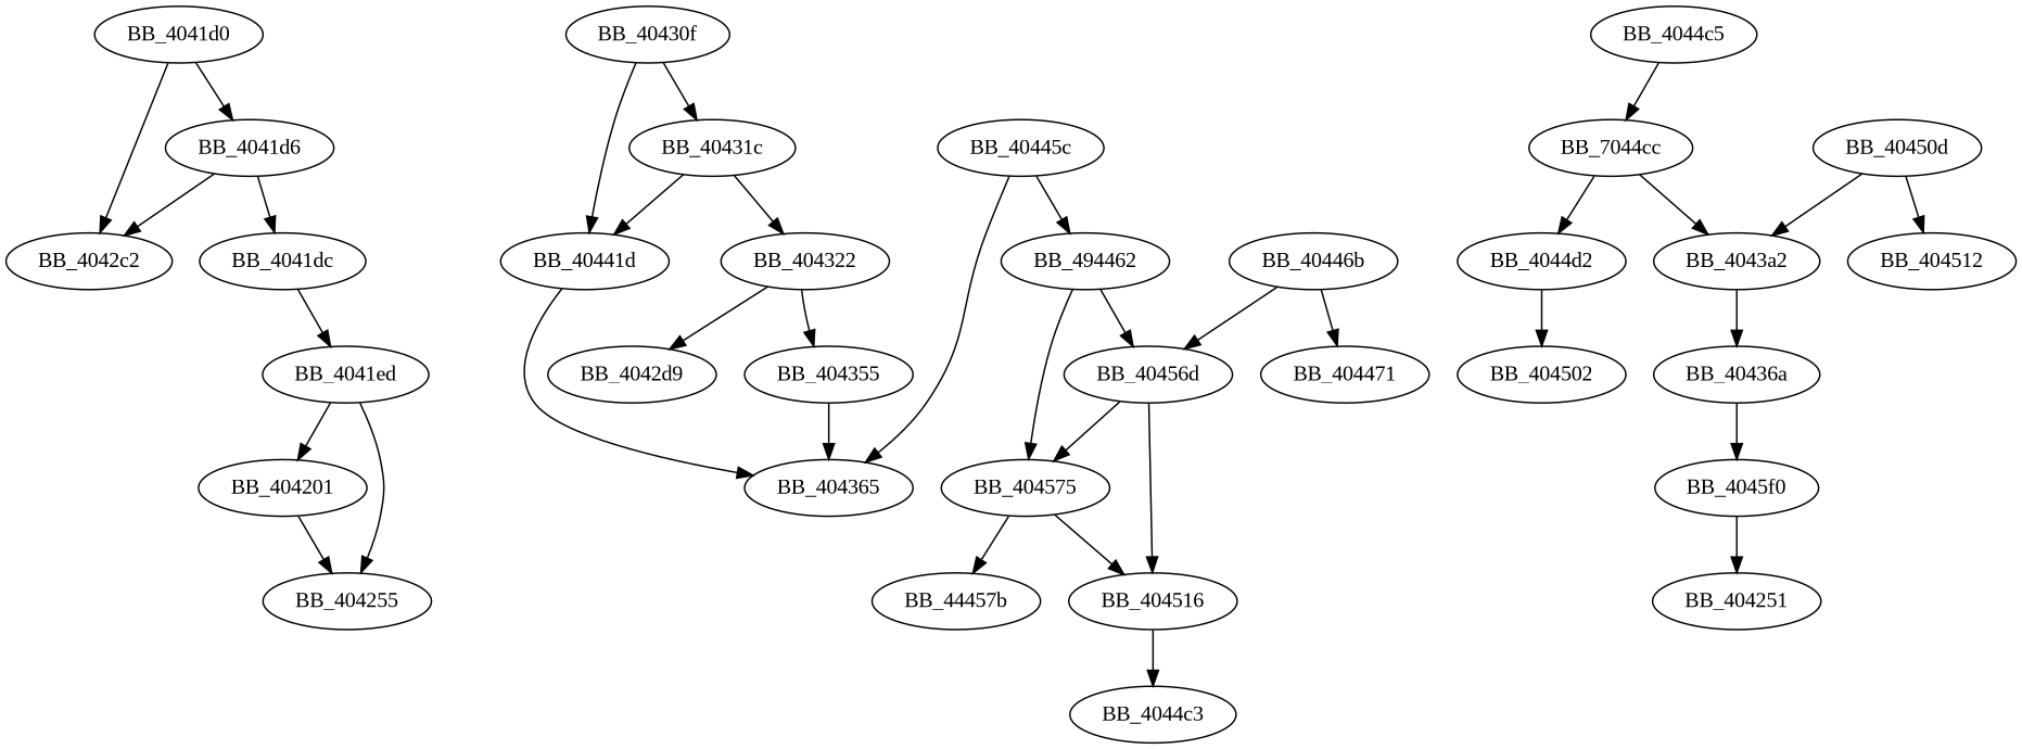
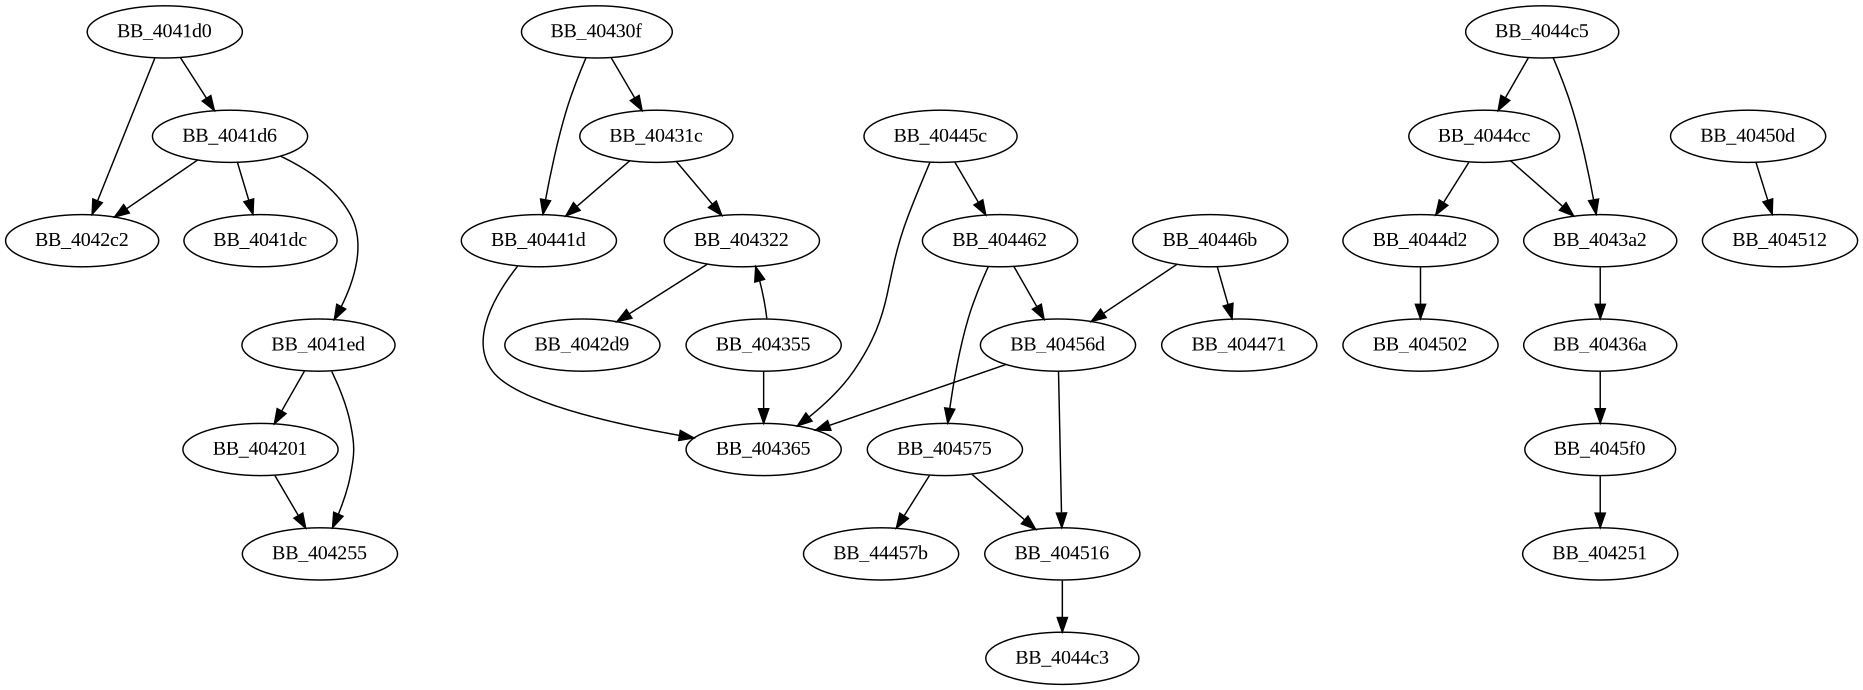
  digraph {
    fontname="Liberation Serif"
    node [fontname="Liberation Serif"]
    edge [fontname="Liberation Serif"]
    BB_4041d0
    BB_4041d6
    BB_4042c2
    BB_4041dc
    BB_4041ed
    BB_404201
    BB_404255
    BB_40430f
    BB_40431c
    BB_40441d
    BB_404322
    BB_404365
    BB_4042d9
    BB_404355
    BB_40436a
    BB_4045f0
    BB_404251
    BB_4043a2
    BB_40445c
-   BB_404462 [label=BB_494462]
+   BB_404462
    BB_40456d
    BB_404575
    BB_40446b
    BB_404471
    BB_404516
    BB_4044c3
    n27 [label=BB_44457b]
    BB_4044c5
-   BB_4044cc [label=BB_7044cc]
+   BB_4044cc
    BB_4044d2
    BB_404502
    BB_40450d
    BB_404512
    BB_4041d0 -> BB_4041d6
    BB_4041d0 -> BB_4042c2
    BB_4041d6 -> BB_4042c2
    BB_4041d6 -> BB_4041dc
-   BB_4041dc -> BB_4041ed
+   BB_4041d6 -> BB_4041ed
    BB_4041ed -> BB_404201
    BB_4041ed -> BB_404255
    BB_404201 -> BB_404255
    BB_40430f -> BB_40431c
    BB_40430f -> BB_40441d
    BB_40431c -> BB_40441d
    BB_40431c -> BB_404322
    BB_40441d -> BB_404365
    BB_404322 -> BB_4042d9
-   BB_404322 -> BB_404355
+   BB_404355 -> BB_404322
    BB_404355 -> BB_404365
    BB_40436a -> BB_4045f0
    BB_4045f0 -> BB_404251
    BB_4043a2 -> BB_40436a
    BB_40445c -> BB_404365
    BB_40445c -> BB_404462
    BB_404462 -> BB_40456d
    BB_404462 -> BB_404575
-   BB_40456d -> BB_404575
+   BB_40456d -> BB_404365
    BB_40456d -> BB_404516
    BB_404575 -> BB_404516
    BB_404575 -> n27
    BB_40446b -> BB_40456d
    BB_40446b -> BB_404471
    BB_404516 -> BB_4044c3
-   BB_40450d -> BB_4043a2
+   BB_4044c5 -> BB_4043a2
    BB_4044c5 -> BB_4044cc
    BB_4044cc -> BB_4043a2
    BB_4044cc -> BB_4044d2
    BB_4044d2 -> BB_404502
    BB_40450d -> BB_404512
  }
